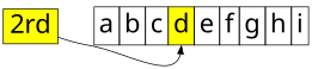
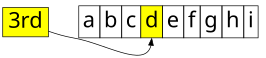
  digraph {
    rankdir=LR
    fontname="Noto Sans"
    node [fontname="Noto Sans" fontsize=32 style=filled]
    n1 [fillcolor=white label=<<table border="0" cellspacing="0" cellpadding="5">             <tr>                 <td port="p0" border="1">a</td>                 <td port="p1" border="1">b</td>                 <td port="p2" border="1">c</td>                 <td port="p3" border="1" bgcolor="yellow">d</td>                 <td port="p4" border="1">e</td>                 <td port="p5" border="1">f</td>                 <td port="p6" border="1">g</td>                 <td port="p7" border="1">h</td>                 <td port="p8" border="1">i</td>             </tr>         </table>> shape=none]
-   n2 [fillcolor=yellow label="2rd" shape=box]
+   n2 [fillcolor=yellow label="3rd" shape=box]
    n2 -> n1 [headport=p3 fontname="Noto Sans"]
  }
